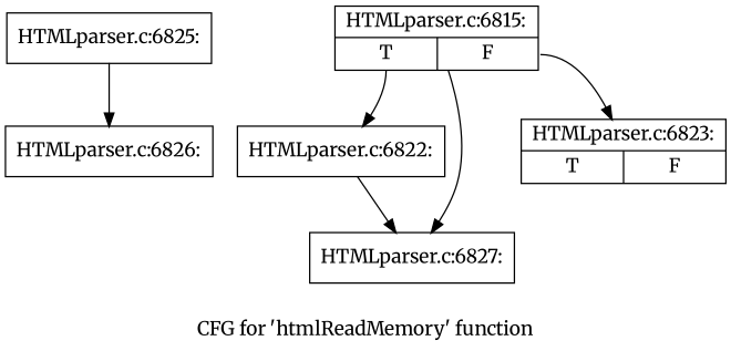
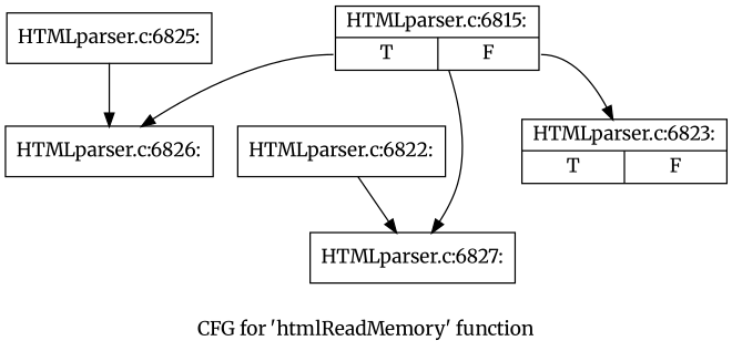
  digraph {
    fontname=Merriweather
    label="CFG for 'htmlReadMemory' function"
    node [fontname=Merriweather shape=record]
    edge [fontname=Merriweather]
    n1 [label="{HTMLparser.c:6815:|{<s0>T|<s1>F}}"]
    n2 [label="{HTMLparser.c:6822:}"]
    n3 [label="{HTMLparser.c:6823:|{<s0>T|<s1>F}}"]
    n4 [label="{HTMLparser.c:6827:}"]
    n5 [label="{HTMLparser.c:6825:}"]
    n6 [label="{HTMLparser.c:6826:}"]
-   n1 -> n2 [tailport=s0]
+   n1 -> n6 [tailport=s0]
    n1 -> n3 [tailport=s1]
    n1 -> n4
    n2 -> n4
    n5 -> n6
  }
